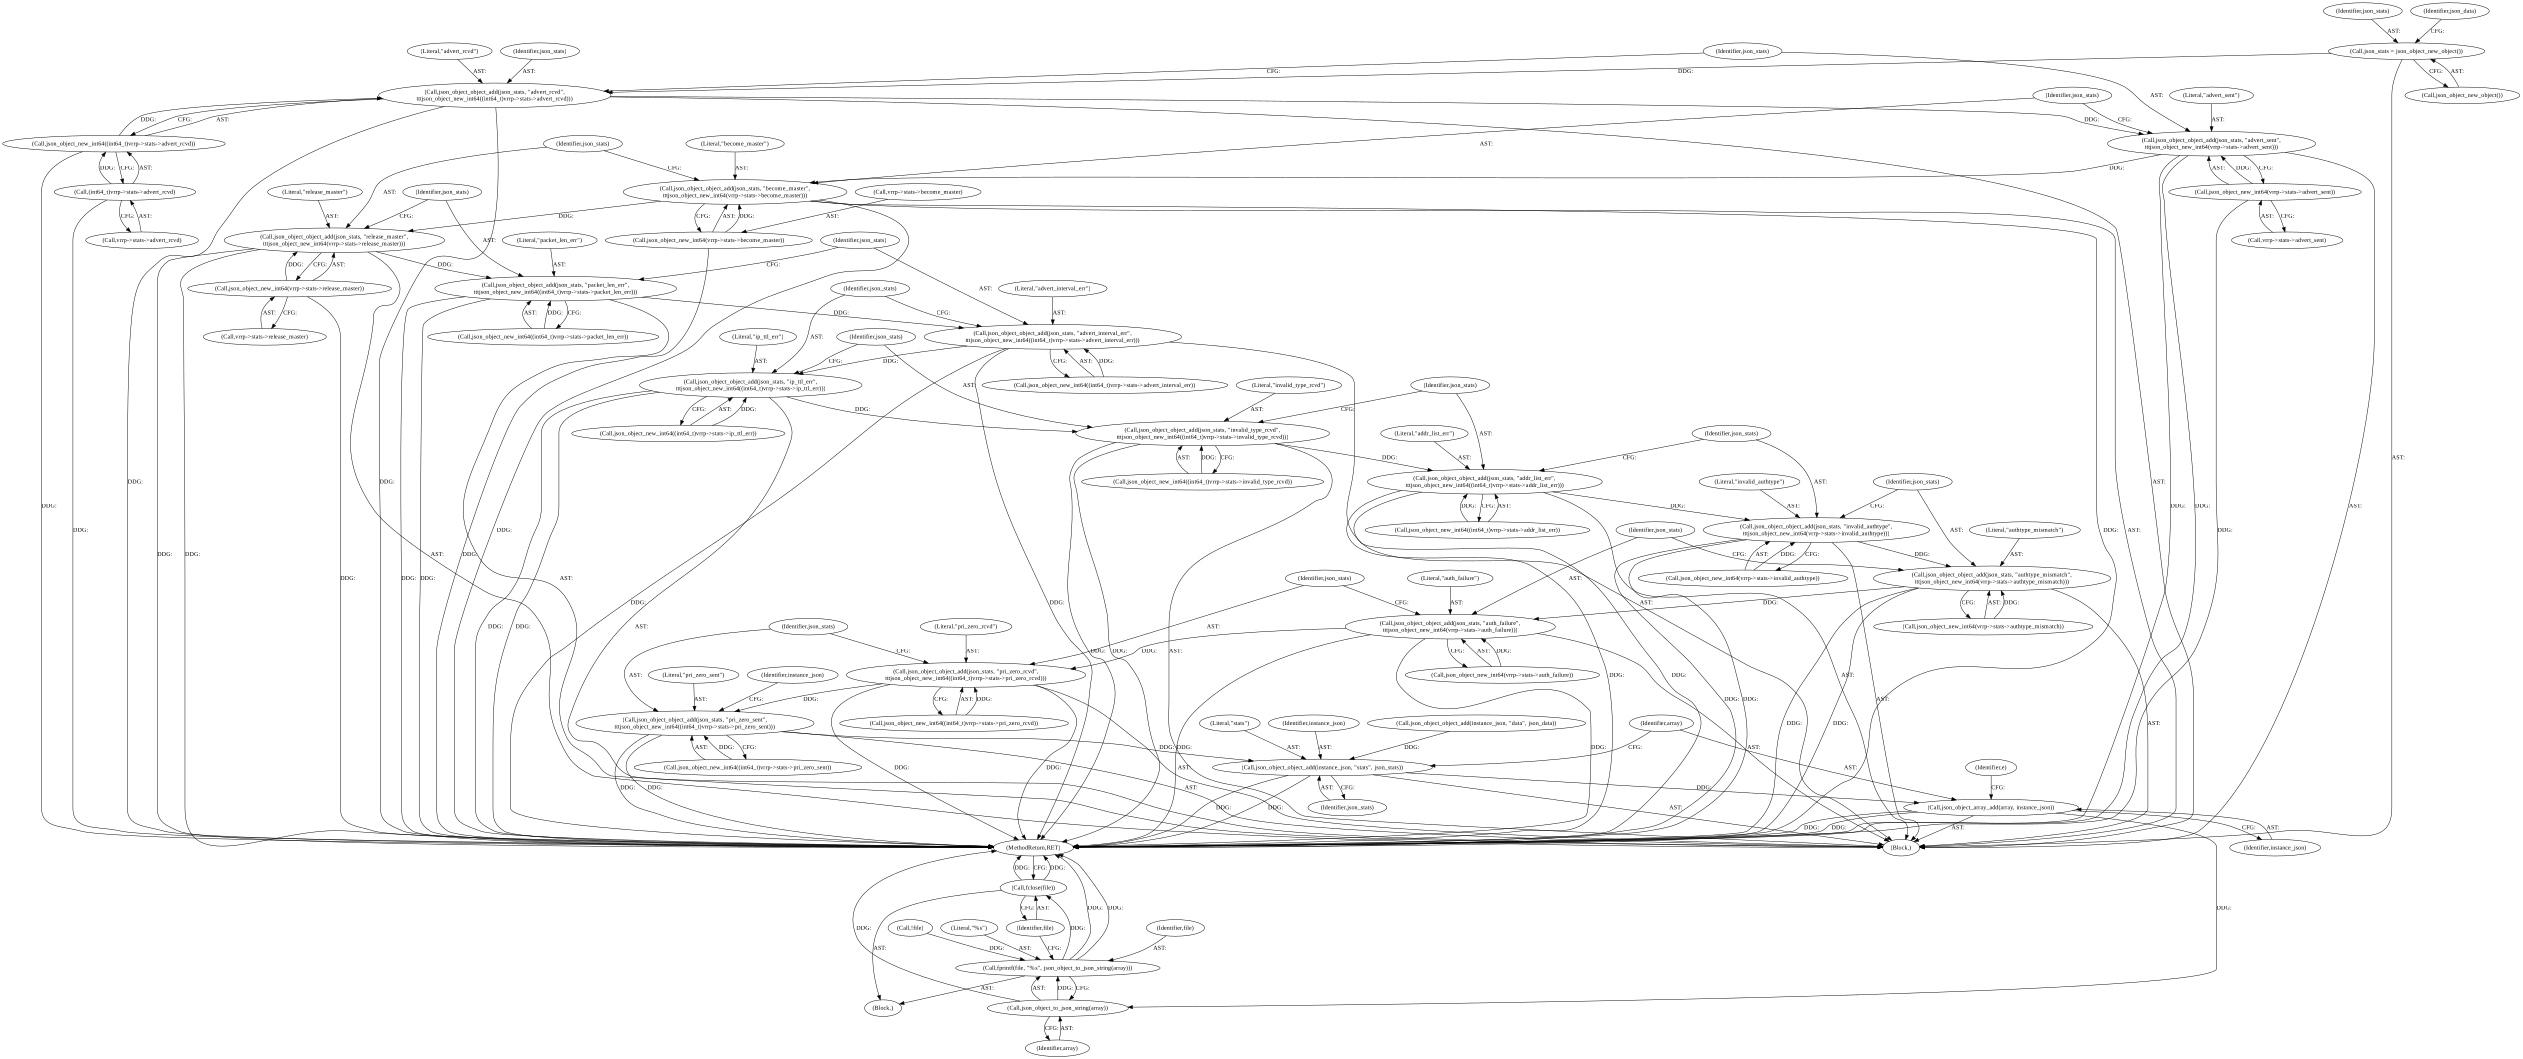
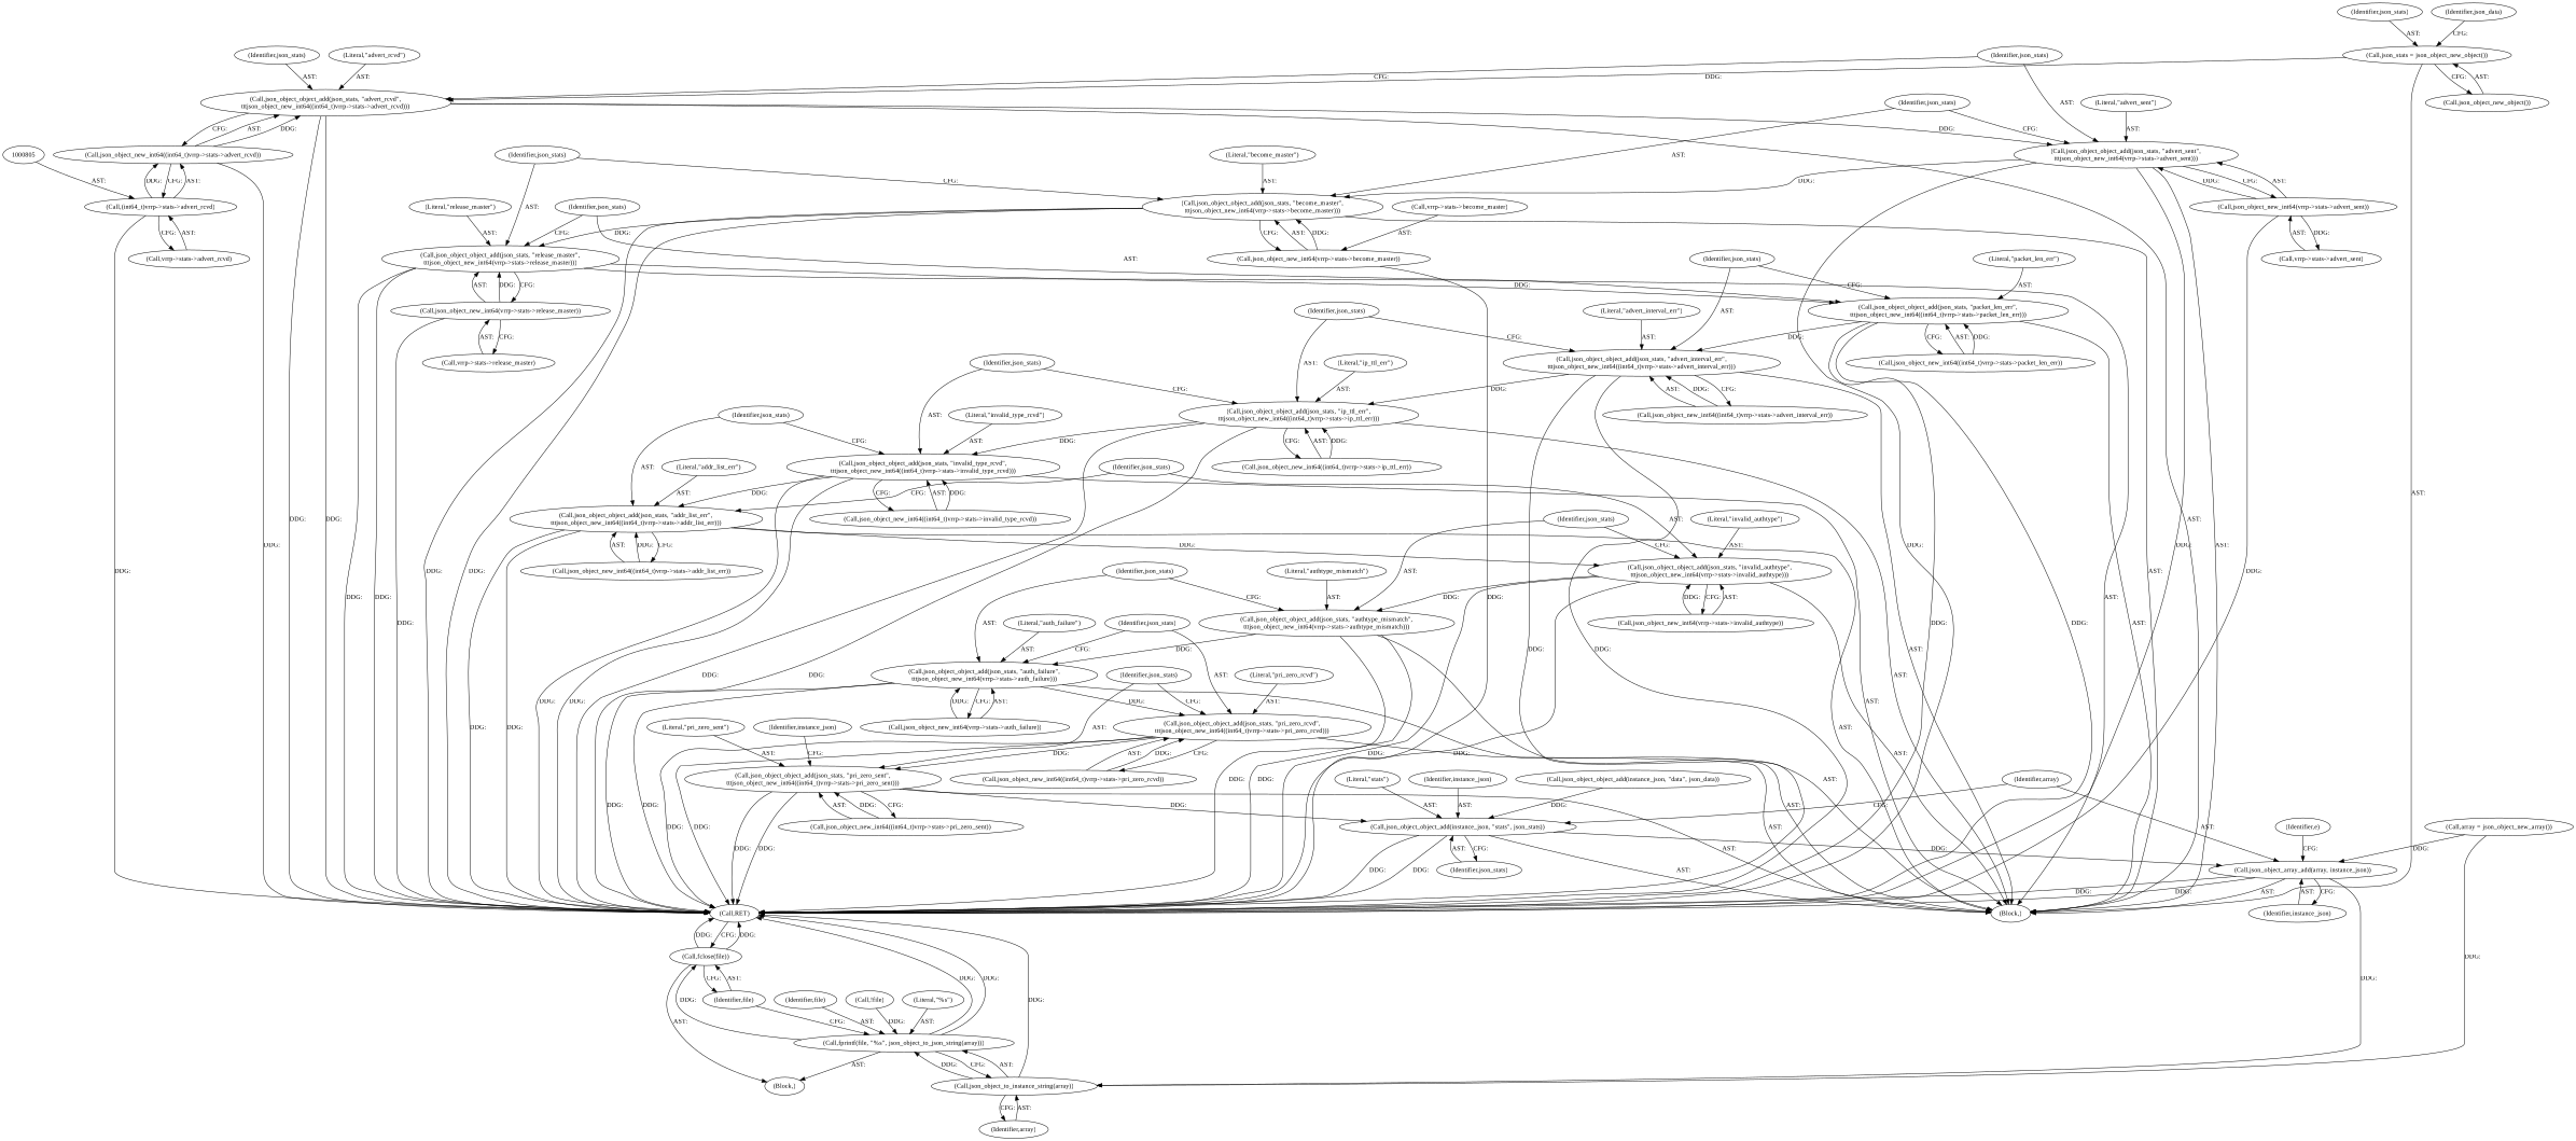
  digraph {
    fontname="Liberation Serif"
    node [fontname="Liberation Serif"]
    edge [fontname="Liberation Serif"]
    n1 [label="(Call,json_object_object_add(json_stats, \"release_master\",\n\t\t\tjson_object_new_int64(vrrp->stats->release_master)))"]
    n2 [label="(Call,json_object_new_int64(vrrp->stats->release_master))"]
    n3 [label="(Call,json_object_object_add(json_stats, \"packet_len_err\",\n\t\t\tjson_object_new_int64((int64_t)vrrp->stats->packet_len_err)))"]
-   n4 [label="(MethodReturn,RET)"]
+   n4 [label="(Call,RET)"]
    n5 [label="(Block,)"]
    n6 [label="(Call,vrrp->stats->release_master)"]
    n7 [label="(Call,json_object_object_add(json_stats, \"advert_interval_err\",\n\t\t\tjson_object_new_int64((int64_t)vrrp->stats->advert_interval_err)))"]
    n8 [label="(Call,json_object_new_int64((int64_t)vrrp->stats->packet_len_err))"]
    n9 [label="(Call,fclose(file))"]
    n10 [label="(Call,json_object_object_add(json_stats, \"become_master\",\n\t\t\tjson_object_new_int64(vrrp->stats->become_master)))"]
    n11 [label="(Call,json_object_new_int64(vrrp->stats->become_master))"]
    n12 [label="(Call,json_object_object_add(json_stats, \"advert_sent\",\n\t\t\tjson_object_new_int64(vrrp->stats->advert_sent)))"]
    n13 [label="(Call,json_object_new_int64(vrrp->stats->advert_sent))"]
    n14 [label="(Call,vrrp->stats->advert_sent)"]
    n15 [label="(Call,json_object_object_add(json_stats, \"advert_rcvd\",\n\t\t\tjson_object_new_int64((int64_t)vrrp->stats->advert_rcvd)))"]
    n16 [label="(Call,json_object_new_int64((int64_t)vrrp->stats->advert_rcvd))"]
    n17 [label="(Call,(int64_t)vrrp->stats->advert_rcvd)"]
    n18 [label="(Call,json_stats = json_object_new_object())"]
    n19 [label="(Call,json_object_new_object())"]
    n20 [label="(Call,vrrp->stats->advert_rcvd)"]
    n21 [label="(Call,vrrp->stats->become_master)"]
    n22 [label="(Call,json_object_object_add(json_stats, \"ip_ttl_err\",\n\t\t\tjson_object_new_int64((int64_t)vrrp->stats->ip_ttl_err)))"]
    n23 [label="(Call,json_object_new_int64((int64_t)vrrp->stats->advert_interval_err))"]
    n24 [label="(Call,json_object_object_add(json_stats, \"invalid_type_rcvd\",\n\t\t\tjson_object_new_int64((int64_t)vrrp->stats->invalid_type_rcvd)))"]
    n25 [label="(Call,json_object_new_int64((int64_t)vrrp->stats->ip_ttl_err))"]
    n26 [label="(Call,json_object_object_add(json_stats, \"addr_list_err\",\n\t\t\tjson_object_new_int64((int64_t)vrrp->stats->addr_list_err)))"]
    n27 [label="(Call,json_object_new_int64((int64_t)vrrp->stats->invalid_type_rcvd))"]
    n28 [label="(Call,json_object_object_add(json_stats, \"invalid_authtype\",\n\t\t\tjson_object_new_int64(vrrp->stats->invalid_authtype)))"]
    n29 [label="(Call,json_object_new_int64((int64_t)vrrp->stats->addr_list_err))"]
    n30 [label="(Call,json_object_object_add(json_stats, \"authtype_mismatch\",\n\t\t\tjson_object_new_int64(vrrp->stats->authtype_mismatch)))"]
    n31 [label="(Call,json_object_new_int64(vrrp->stats->invalid_authtype))"]
    n32 [label="(Call,json_object_object_add(json_stats, \"auth_failure\",\n\t\t\tjson_object_new_int64(vrrp->stats->auth_failure)))"]
-   n33 [label="(Call,json_object_new_int64(vrrp->stats->authtype_mismatch))"]
    n34 [label="(Call,json_object_object_add(json_stats, \"pri_zero_rcvd\",\n\t\t\tjson_object_new_int64((int64_t)vrrp->stats->pri_zero_rcvd)))"]
    n35 [label="(Call,json_object_new_int64(vrrp->stats->auth_failure))"]
    n36 [label="(Call,json_object_object_add(json_stats, \"pri_zero_sent\",\n\t\t\tjson_object_new_int64((int64_t)vrrp->stats->pri_zero_sent)))"]
    n37 [label="(Call,json_object_new_int64((int64_t)vrrp->stats->pri_zero_rcvd))"]
    n38 [label="(Call,json_object_object_add(instance_json, \"stats\", json_stats))"]
    n39 [label="(Call,json_object_new_int64((int64_t)vrrp->stats->pri_zero_sent))"]
    n40 [label="(Call,json_object_array_add(array, instance_json))"]
    n41 [label="(Identifier,json_stats)"]
-   n42 [label="(Call,json_object_to_json_string(array))"]
+   n42 [label="(Call,json_object_to_instance_string(array))"]
    n43 [label="(Identifier,instance_json)"]
    n44 [label="(Call,fprintf(file, \"%s\", json_object_to_json_string(array)))"]
    n45 [label="(Identifier,array)"]
    n46 [label="(Block,)"]
    n47 [label="(Identifier,file)"]
    n48 [label="(Literal,\"auth_failure\")"]
    n49 [label="(Literal,\"become_master\")"]
    n50 [label="(Literal,\"invalid_type_rcvd\")"]
    n51 [label="(Literal,\"addr_list_err\")"]
    n52 [label="(Identifier,instance_json)"]
+   n53 [label="(Call,array = json_object_new_array())"]
    n54 [label="(Literal,\"invalid_authtype\")"]
    n55 [label="(Identifier,json_stats)"]
    n56 [label="(Identifier,json_stats)"]
    n57 [label="(Identifier,json_stats)"]
    n58 [label="(Literal,\"advert_sent\")"]
    n59 [label="(Identifier,json_stats)"]
    n60 [label="(Identifier,json_stats)"]
    n61 [label="(Literal,\"stats\")"]
    n62 [label="(Identifier,file)"]
    n63 [label="(Identifier,json_stats)"]
    n64 [label="(Call,!file)"]
    n65 [label="(Literal,\"release_master\")"]
    n66 [label="(Literal,\"authtype_mismatch\")"]
    n67 [label="(Identifier,array)"]
    n68 [label="(Identifier,json_data)"]
    n69 [label="(Identifier,instance_json)"]
    n70 [label="(Identifier,e)"]
    n71 [label="(Identifier,json_stats)"]
    n72 [label="(Literal,\"packet_len_err\")"]
    n73 [label="(Identifier,json_stats)"]
    n74 [label="(Literal,\"pri_zero_rcvd\")"]
    n75 [label="(Call,json_object_object_add(instance_json, \"data\", json_data))"]
    n76 [label="(Identifier,json_stats)"]
    n77 [label="(Literal,\"%s\")"]
    n78 [label="(Literal,\"ip_ttl_err\")"]
    n79 [label="(Literal,\"pri_zero_sent\")"]
    n80 [label="(Identifier,json_stats)"]
    n81 [label="(Identifier,json_stats)"]
    n82 [label="(Literal,\"advert_rcvd\")"]
    n83 [label="(Identifier,json_stats)"]
    n84 [label="(Identifier,json_stats)"]
    n85 [label="(Identifier,json_stats)"]
    n86 [label="(Identifier,json_stats)"]
    n87 [label="(Literal,\"advert_interval_err\")"]
+   1000805
    n1 -> n2 [label="CFG: "]
    n1 -> n3 [label="DDG: "]
    n1 -> n4 [label="DDG: "]
    n1 -> n4 [label="DDG: "]
    n1 -> n5 [label="AST: "]
    n2 -> n1 [label="AST: "]
    n2 -> n1 [label="DDG: "]
    n2 -> n4 [label="DDG: "]
    n2 -> n6 [label="CFG: "]
    n3 -> n4 [label="DDG: "]
    n3 -> n4 [label="DDG: "]
    n3 -> n5 [label="AST: "]
    n3 -> n7 [label="DDG: "]
    n3 -> n8 [label="CFG: "]
    n4 -> n9 [label="CFG: "]
    n6 -> n2 [label="AST: "]
    n7 -> n4 [label="DDG: "]
    n7 -> n4 [label="DDG: "]
    n7 -> n5 [label="AST: "]
    n7 -> n22 [label="DDG: "]
    n7 -> n23 [label="CFG: "]
    n8 -> n3 [label="AST: "]
    n8 -> n3 [label="DDG: "]
    n9 -> n4 [label="DDG: "]
    n9 -> n4 [label="DDG: "]
    n9 -> n46 [label="AST: "]
    n9 -> n47 [label="CFG: "]
    n10 -> n1 [label="DDG: "]
    n10 -> n4 [label="DDG: "]
    n10 -> n4 [label="DDG: "]
    n10 -> n5 [label="AST: "]
    n10 -> n11 [label="CFG: "]
    n11 -> n4 [label="DDG: "]
    n11 -> n10 [label="AST: "]
    n11 -> n10 [label="DDG: "]
    n12 -> n4 [label="DDG: "]
    n12 -> n4 [label="DDG: "]
    n12 -> n5 [label="AST: "]
    n12 -> n10 [label="DDG: "]
    n12 -> n13 [label="CFG: "]
    n13 -> n4 [label="DDG: "]
    n13 -> n12 [label="AST: "]
    n13 -> n12 [label="DDG: "]
-   n13 -> n14 [label="CFG: "]
+   n13 -> n14 [label="DDG: "]
    n14 -> n13 [label="AST: "]
    n15 -> n4 [label="DDG: "]
    n15 -> n4 [label="DDG: "]
    n15 -> n5 [label="AST: "]
    n15 -> n12 [label="DDG: "]
    n15 -> n16 [label="CFG: "]
    n16 -> n4 [label="DDG: "]
    n16 -> n15 [label="AST: "]
    n16 -> n15 [label="DDG: "]
    n16 -> n17 [label="CFG: "]
    n17 -> n4 [label="DDG: "]
    n17 -> n16 [label="AST: "]
    n17 -> n16 [label="DDG: "]
    n17 -> n20 [label="CFG: "]
    n18 -> n5 [label="AST: "]
    n18 -> n15 [label="DDG: "]
    n18 -> n19 [label="CFG: "]
    n19 -> n18 [label="AST: "]
    n20 -> n17 [label="AST: "]
    n21 -> n11 [label="AST: "]
    n22 -> n4 [label="DDG: "]
    n22 -> n4 [label="DDG: "]
    n22 -> n5 [label="AST: "]
    n22 -> n24 [label="DDG: "]
    n22 -> n25 [label="CFG: "]
    n23 -> n7 [label="AST: "]
    n23 -> n7 [label="DDG: "]
    n24 -> n4 [label="DDG: "]
    n24 -> n4 [label="DDG: "]
    n24 -> n5 [label="AST: "]
    n24 -> n26 [label="DDG: "]
    n24 -> n27 [label="CFG: "]
    n25 -> n22 [label="AST: "]
    n25 -> n22 [label="DDG: "]
    n26 -> n4 [label="DDG: "]
    n26 -> n4 [label="DDG: "]
    n26 -> n5 [label="AST: "]
    n26 -> n28 [label="DDG: "]
    n26 -> n29 [label="CFG: "]
    n27 -> n24 [label="AST: "]
    n27 -> n24 [label="DDG: "]
    n28 -> n4 [label="DDG: "]
    n28 -> n4 [label="DDG: "]
    n28 -> n5 [label="AST: "]
    n28 -> n30 [label="DDG: "]
    n28 -> n31 [label="CFG: "]
    n29 -> n26 [label="AST: "]
    n29 -> n26 [label="DDG: "]
    n30 -> n4 [label="DDG: "]
    n30 -> n4 [label="DDG: "]
    n30 -> n5 [label="AST: "]
    n30 -> n32 [label="DDG: "]
-   n30 -> n33 [label="CFG: "]
    n31 -> n28 [label="AST: "]
    n31 -> n28 [label="DDG: "]
    n32 -> n4 [label="DDG: "]
    n32 -> n4 [label="DDG: "]
    n32 -> n5 [label="AST: "]
    n32 -> n34 [label="DDG: "]
    n32 -> n35 [label="CFG: "]
-   n33 -> n30 [label="AST: "]
-   n33 -> n30 [label="DDG: "]
    n34 -> n4 [label="DDG: "]
    n34 -> n4 [label="DDG: "]
    n34 -> n5 [label="AST: "]
    n34 -> n36 [label="DDG: "]
    n34 -> n37 [label="CFG: "]
    n35 -> n32 [label="AST: "]
    n35 -> n32 [label="DDG: "]
    n36 -> n4 [label="DDG: "]
    n36 -> n4 [label="DDG: "]
    n36 -> n5 [label="AST: "]
    n36 -> n38 [label="DDG: "]
    n36 -> n39 [label="CFG: "]
    n37 -> n34 [label="AST: "]
    n37 -> n34 [label="DDG: "]
    n38 -> n4 [label="DDG: "]
    n38 -> n4 [label="DDG: "]
    n38 -> n5 [label="AST: "]
    n38 -> n40 [label="DDG: "]
    n38 -> n41 [label="CFG: "]
    n39 -> n36 [label="AST: "]
    n39 -> n36 [label="DDG: "]
    n40 -> n4 [label="DDG: "]
    n40 -> n4 [label="DDG: "]
    n40 -> n5 [label="AST: "]
    n40 -> n42 [label="DDG: "]
    n40 -> n43 [label="CFG: "]
    n41 -> n38 [label="AST: "]
    n42 -> n4 [label="DDG: "]
    n42 -> n44 [label="AST: "]
    n42 -> n44 [label="DDG: "]
    n42 -> n45 [label="CFG: "]
    n43 -> n40 [label="AST: "]
    n44 -> n4 [label="DDG: "]
    n44 -> n4 [label="DDG: "]
    n44 -> n9 [label="DDG: "]
    n44 -> n42 [label="CFG: "]
    n44 -> n46 [label="AST: "]
    n45 -> n42 [label="AST: "]
    n47 -> n9 [label="AST: "]
    n47 -> n44 [label="CFG: "]
    n48 -> n32 [label="AST: "]
    n49 -> n10 [label="AST: "]
    n50 -> n24 [label="AST: "]
    n51 -> n26 [label="AST: "]
    n52 -> n36 [label="CFG: "]
+   n53 -> n40 [label="DDG: "]
+   n53 -> n42 [label="DDG: "]
    n54 -> n28 [label="AST: "]
    n55 -> n1 [label="CFG: "]
    n55 -> n3 [label="AST: "]
    n56 -> n32 [label="CFG: "]
    n56 -> n34 [label="AST: "]
    n57 -> n18 [label="AST: "]
    n58 -> n12 [label="AST: "]
    n59 -> n30 [label="CFG: "]
    n59 -> n32 [label="AST: "]
    n60 -> n26 [label="CFG: "]
    n60 -> n28 [label="AST: "]
    n61 -> n38 [label="AST: "]
    n62 -> n44 [label="AST: "]
    n63 -> n24 [label="CFG: "]
    n63 -> n26 [label="AST: "]
    n64 -> n44 [label="DDG: "]
    n65 -> n1 [label="AST: "]
    n66 -> n30 [label="AST: "]
    n67 -> n38 [label="CFG: "]
    n67 -> n40 [label="AST: "]
    n68 -> n18 [label="CFG: "]
    n69 -> n38 [label="AST: "]
    n70 -> n40 [label="CFG: "]
    n71 -> n34 [label="CFG: "]
    n71 -> n36 [label="AST: "]
    n72 -> n3 [label="AST: "]
    n73 -> n1 [label="AST: "]
    n73 -> n10 [label="CFG: "]
    n74 -> n34 [label="AST: "]
    n75 -> n38 [label="DDG: "]
    n76 -> n22 [label="CFG: "]
    n76 -> n24 [label="AST: "]
    n77 -> n44 [label="AST: "]
    n78 -> n22 [label="AST: "]
    n79 -> n36 [label="AST: "]
    n80 -> n3 [label="CFG: "]
    n80 -> n7 [label="AST: "]
    n81 -> n10 [label="AST: "]
    n81 -> n12 [label="CFG: "]
    n82 -> n15 [label="AST: "]
    n83 -> n28 [label="CFG: "]
    n83 -> n30 [label="AST: "]
    n84 -> n12 [label="AST: "]
    n84 -> n15 [label="CFG: "]
    n85 -> n15 [label="AST: "]
    n86 -> n7 [label="CFG: "]
    n86 -> n22 [label="AST: "]
    n87 -> n7 [label="AST: "]
+   1000805 -> n17 [label="AST: "]
  }
